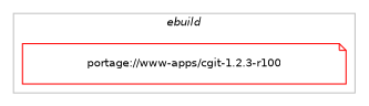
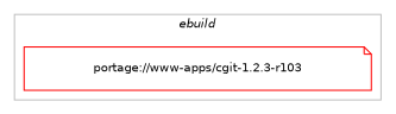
  digraph {
    compound=true
    concentrate=true
    fontname=Helvetica
    fontsize=10
    newrank=true
    rankdir=LR
    ranksep=1.5
-   n1 [color=red fontname=Helvetica fontsize=10 label="portage://www-apps/cgit-1.2.3-r100" width=4 shape=note]
+   n1 [color=red fontname=Helvetica fontsize=10 label="portage://www-apps/cgit-1.2.3-r103" width=4 shape=note]
    subgraph cluster_1 {
      color=gray
      label=<<i>ebuild</i>>
      n1
    }
    subgraph cluster_2 {
      color=gray
      label=<<i>dependencies</i>>
      subgraph cluster_3 {
        color=gray
        fillcolor="#eeeeee"
        label=<<i>compile</i>>
        style=filled
      }
      subgraph cluster_4 {
        color=gray
        fillcolor="#eeeeee"
        label=<<i>compile and run</i>>
        style=filled
      }
      subgraph cluster_5 {
        color=gray
        fillcolor="#eeeeee"
        label=<<i>run</i>>
        style=filled
      }
    }
    subgraph cluster_6 {
      color=gray
      label=<<i>candidates</i>>
      rank=same
    }
  }
